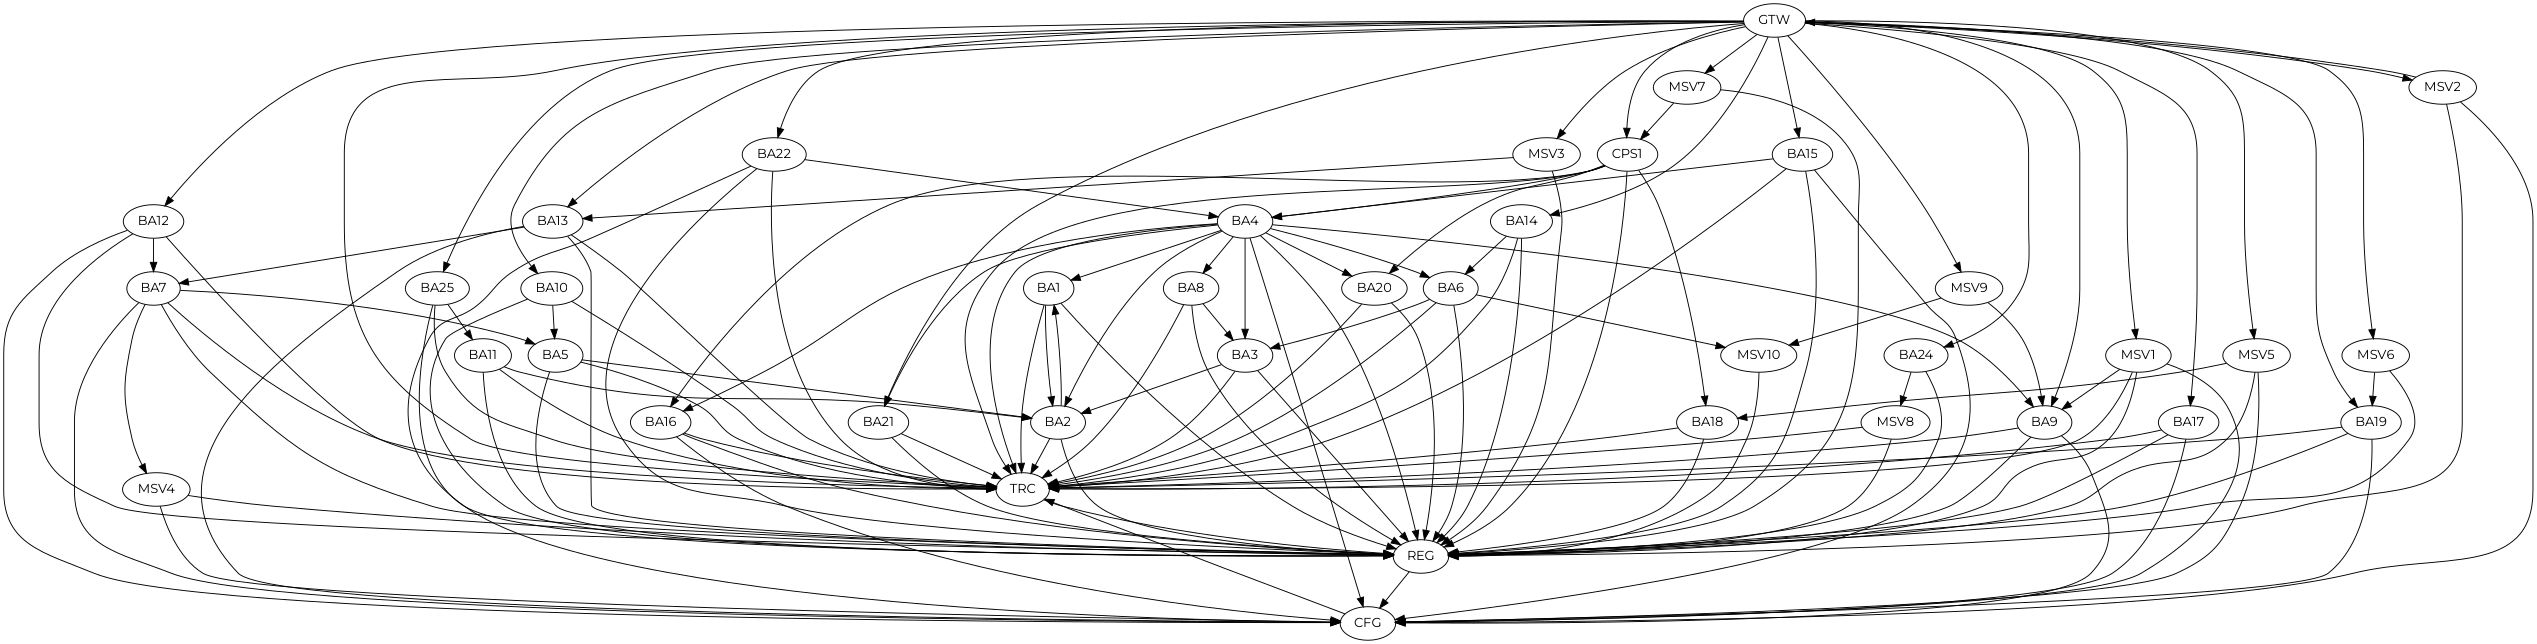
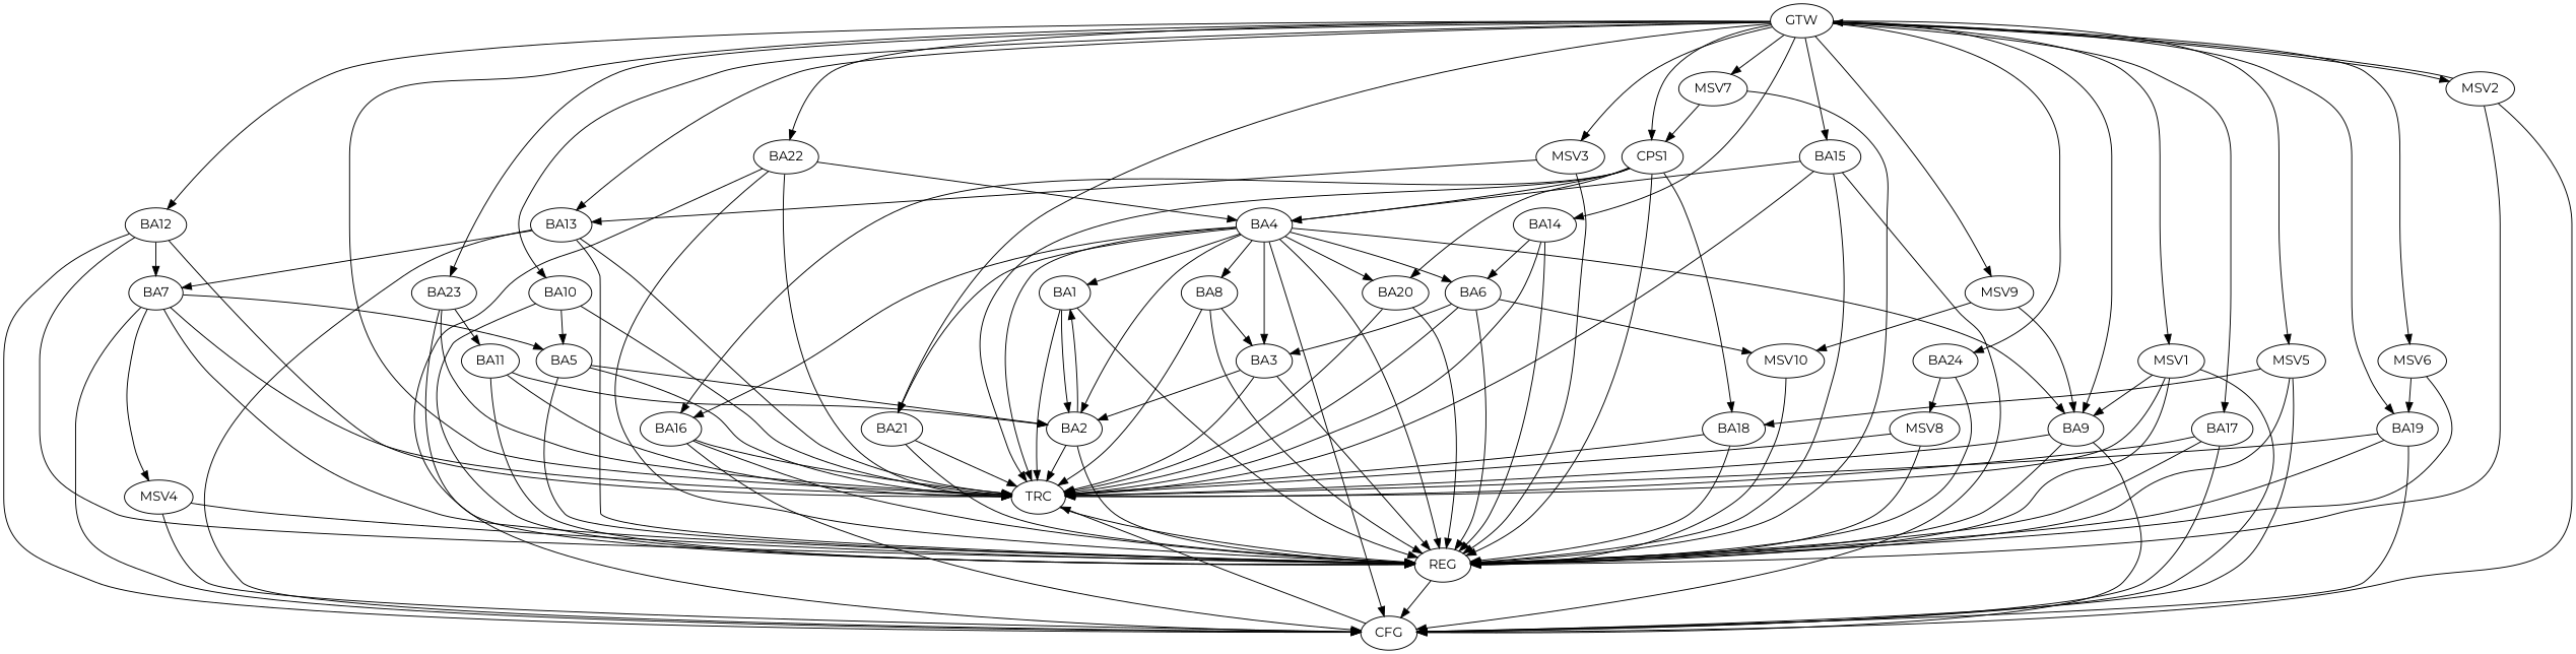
  strict digraph {
    fontname=Montserrat
    node [fontname=Montserrat]
    edge [fontname=Montserrat]
    n1 [label=BA1]
    n2 [label=BA2]
    n3 [label=REG]
    n4 [label=TRC]
    n5 [label=CFG]
    n6 [label=BA3]
    n7 [label=BA4]
    n8 [label=BA6]
    n9 [label=BA8]
    n10 [label=BA9]
    n11 [label=BA16]
    n12 [label=BA20]
    n13 [label=BA21]
    n14 [label=MSV10]
    n15 [label=BA5]
    n16 [label=BA7]
    n17 [label=MSV4]
    n18 [label=BA10]
    n19 [label=BA11]
    n20 [label=BA12]
    n21 [label=BA13]
    n22 [label=BA14]
    n23 [label=BA15]
    n24 [label=BA17]
    n25 [label=BA18]
    n26 [label=BA19]
    n27 [label=BA22]
-   n28 [label=BA25]
+   n28 [label=BA23]
    n29 [label=BA24]
    n30 [label=MSV8]
    n31 [label=CPS1]
    n32 [label=GTW]
    n33 [label=MSV1]
    n34 [label=MSV2]
    n35 [label=MSV3]
    n36 [label=MSV5]
    n37 [label=MSV6]
    n38 [label=MSV7]
    n39 [label=MSV9]
    n1 -> n2
    n1 -> n3
    n1 -> n4
    n2 -> n1
    n2 -> n3
    n2 -> n4
    n3 -> n5
    n4 -> n3
    n5 -> n4
    n6 -> n2
    n6 -> n3
    n6 -> n4
    n7 -> n1
    n7 -> n2
    n7 -> n3
    n7 -> n4
    n7 -> n5
    n7 -> n6
    n7 -> n8
    n7 -> n9
    n7 -> n10
    n7 -> n11
    n7 -> n12
    n7 -> n13
    n8 -> n3
    n8 -> n4
    n8 -> n6
    n8 -> n14
    n9 -> n3
    n9 -> n4
    n9 -> n6
    n10 -> n3
    n10 -> n4
    n10 -> n5
    n11 -> n3
    n11 -> n4
    n11 -> n5
    n12 -> n3
    n12 -> n4
    n13 -> n3
    n13 -> n4
    n14 -> n3
    n15 -> n2
    n15 -> n3
    n15 -> n4
    n16 -> n3
    n16 -> n4
    n16 -> n5
    n16 -> n15
    n16 -> n17
    n17 -> n3
    n17 -> n5
    n18 -> n3
    n18 -> n4
    n18 -> n15
    n19 -> n2
    n19 -> n3
    n19 -> n4
    n20 -> n3
    n20 -> n4
    n20 -> n5
    n20 -> n16
    n21 -> n3
    n21 -> n4
    n21 -> n5
    n21 -> n16
    n22 -> n3
    n22 -> n4
    n22 -> n8
    n23 -> n3
    n23 -> n4
    n23 -> n5
    n23 -> n7
    n24 -> n3
    n24 -> n4
    n24 -> n5
    n25 -> n3
    n25 -> n4
    n26 -> n3
    n26 -> n4
    n26 -> n5
    n27 -> n3
    n27 -> n4
    n27 -> n5
    n27 -> n7
    n28 -> n3
    n28 -> n4
    n28 -> n19
    n29 -> n3
    n29 -> n30
    n30 -> n3
    n30 -> n4
    n31 -> n3
    n31 -> n4
    n31 -> n7
    n31 -> n11
    n31 -> n12
    n31 -> n25
    n32 -> n4
    n32 -> n10
    n32 -> n13
    n32 -> n18
    n32 -> n20
    n32 -> n21
    n32 -> n22
    n32 -> n23
    n32 -> n24
    n32 -> n26
    n32 -> n27
    n32 -> n28
    n32 -> n29
    n32 -> n31
    n32 -> n33
    n32 -> n34
    n32 -> n35
    n32 -> n36
    n32 -> n37
    n32 -> n38
    n32 -> n39
    n33 -> n3
    n33 -> n4
    n33 -> n5
    n33 -> n10
    n34 -> n3
    n34 -> n5
    n34 -> n32
    n35 -> n3
    n35 -> n21
    n36 -> n3
    n36 -> n5
    n36 -> n25
    n37 -> n3
    n37 -> n26
    n38 -> n3
    n38 -> n31
    n39 -> n10
    n39 -> n14
  }
